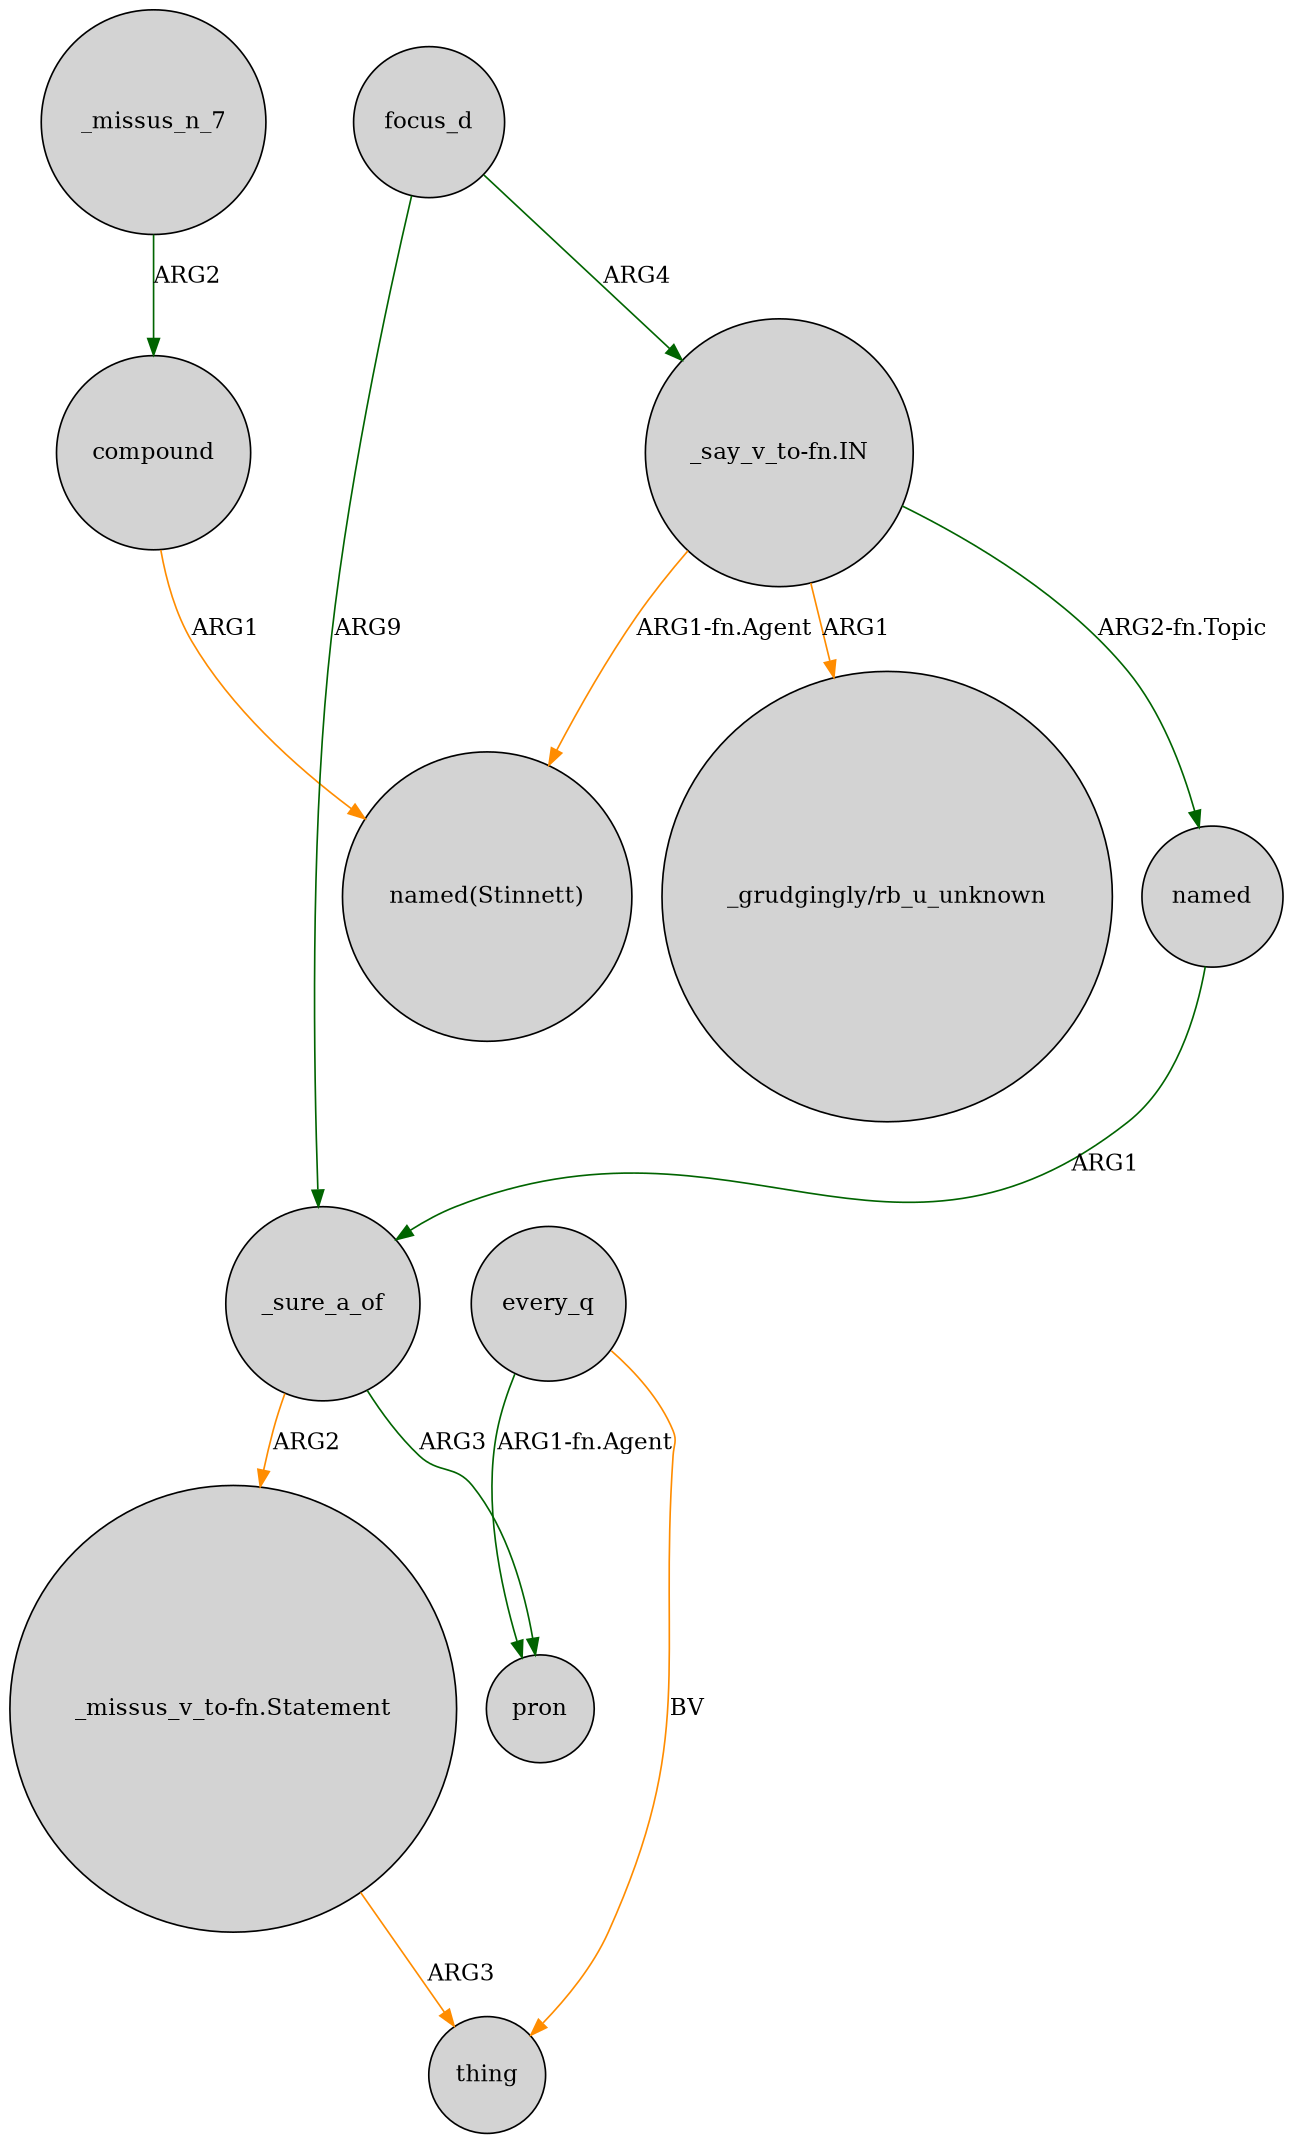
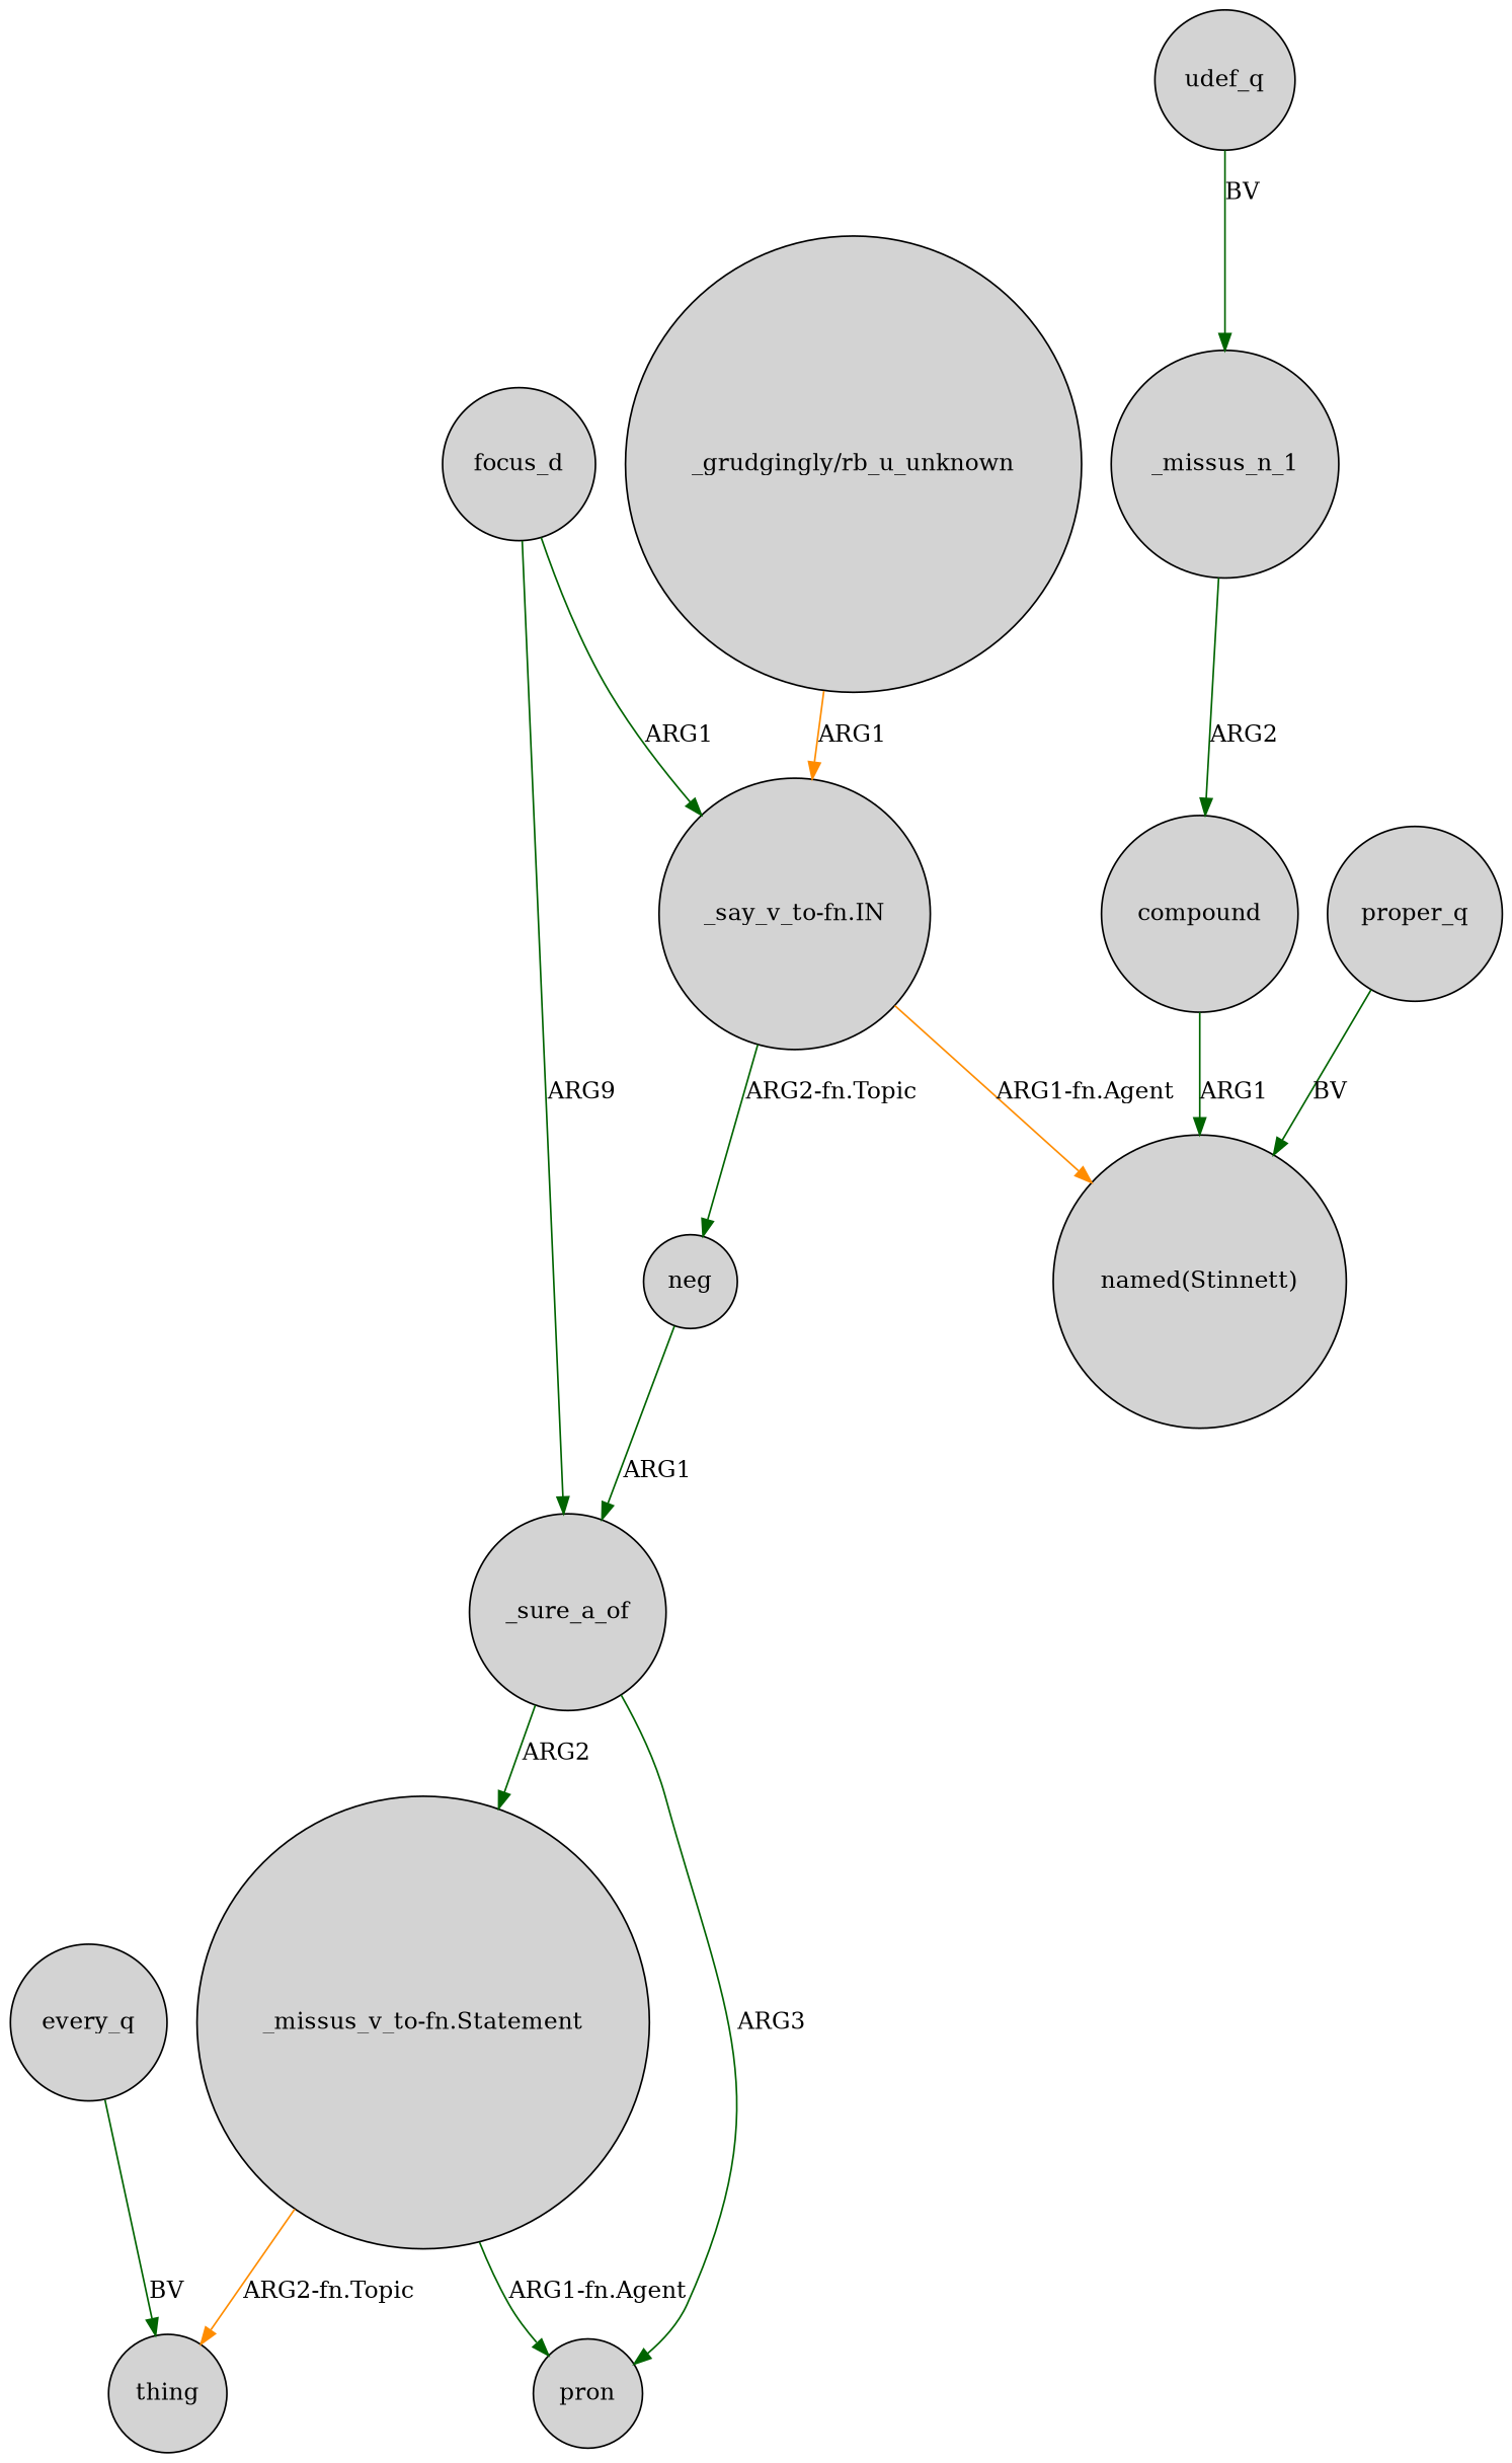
  digraph {
    node [shape=circle style=filled]
    edge [color=darkgreen]
    compound
    "named(Stinnett)"
-   _missus_n_1 [label=_missus_n_7]
+   _missus_n_1
    "_say_v_to-fn.IN"
-   neg [label=named]
+   neg
    _sure_a_of
    n7 [label="_missus_v_to-fn.Statement"]
    pron
+   proper_q
    focus_d
    thing
+   udef_q
    "_grudgingly/rb_u_unknown"
    every_q
-   compound -> "named(Stinnett)" [color=darkorange label=ARG1]
+   compound -> "named(Stinnett)" [label=ARG1]
    _missus_n_1 -> compound [label=ARG2]
    "_say_v_to-fn.IN" -> "named(Stinnett)" [color=darkorange label="ARG1-fn.Agent"]
    "_say_v_to-fn.IN" -> neg [label="ARG2-fn.Topic"]
    neg -> _sure_a_of [label=ARG1]
-   _sure_a_of -> n7 [color=darkorange label=ARG2]
+   _sure_a_of -> n7 [label=ARG2]
    _sure_a_of -> pron [label=ARG3]
-   every_q -> pron [label="ARG1-fn.Agent"]
-   n7 -> thing [color=darkorange label=ARG3]
-   focus_d -> "_say_v_to-fn.IN" [label=ARG4]
+   n7 -> pron [label="ARG1-fn.Agent"]
+   n7 -> thing [color=darkorange label="ARG2-fn.Topic"]
+   proper_q -> "named(Stinnett)" [label=BV]
+   focus_d -> "_say_v_to-fn.IN" [label=ARG1]
    focus_d -> _sure_a_of [label=ARG9]
-   "_say_v_to-fn.IN" -> "_grudgingly/rb_u_unknown" [color=darkorange label=ARG1]
-   every_q -> thing [color=darkorange label=BV]
+   udef_q -> _missus_n_1 [label=BV]
+   "_grudgingly/rb_u_unknown" -> "_say_v_to-fn.IN" [color=darkorange label=ARG1]
+   every_q -> thing [label=BV]
  }
